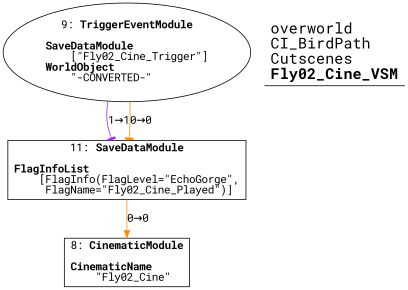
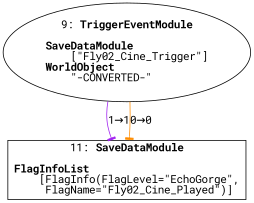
  digraph {
    fontname="Roboto Mono"
    splines=spline
    node [fontname="Roboto Mono" shape=box]
    edge [arrowhead=tee color=darkorange fontname="Roboto Mono"]
-   n1 [label=<8: <b>CinematicModule</b><br/><br/><b>CinematicName</b><br align="left"/>    &quot;Fly02_Cine&quot;<br align="left"/>>]
    n2 [label=<9: <b>TriggerEventModule</b><br/><br/><b>SaveDataModule</b><br align="left"/>    [&quot;Fly02_Cine_Trigger&quot;]<br align="left"/><b>WorldObject</b><br align="left"/>    &quot;-CONVERTED-&quot;<br align="left"/>> shape=oval]
    n3 [label=<11: <b>SaveDataModule</b><br/><br/><b>FlagInfoList</b><br align="left"/>    [FlagInfo(FlagLevel=&quot;EchoGorge&quot;,<br align="left"/>     FlagName=&quot;Fly02_Cine_Played&quot;)]<br align="left"/>>]
-   n4 [label=<<font point-size="20">overworld<br align="left"/>CI_BirdPath<br align="left"/>Cutscenes<br align="left"/><b>Fly02_Cine_VSM</b><br align="left"/></font>> shape=underline]
    n2 -> n3 [color=purple label="1→1"]
    n2 -> n3 [label="0→0"]
-   n3 -> n1 [arrowhead=normal label="0→0"]
  }
